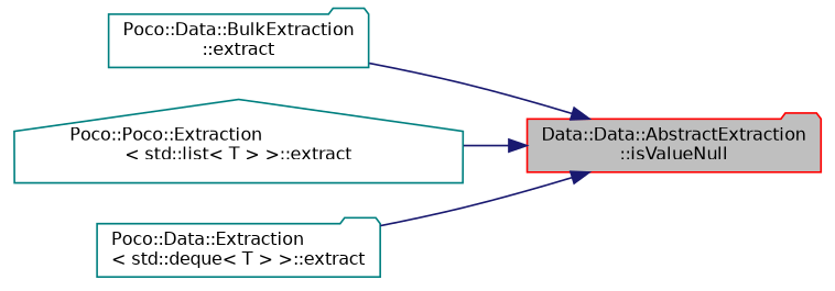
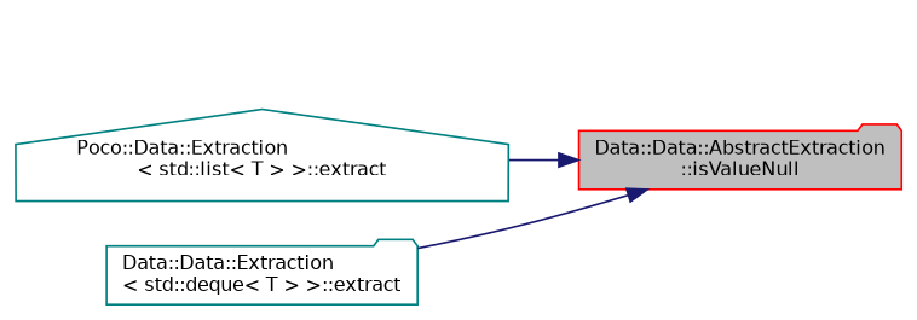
  digraph {
    rankdir=RL
    node [color=teal fillcolor=white fontname=Helvetica fontsize=10 shape=folder style=filled]
    edge [color=midnightblue dir=back fontname=Helvetica fontsize=10 labelfontname=Helvetica labelfontsize=10 style=solid]
    n1 [color=red fillcolor=grey75 fontcolor=black height=0.2 label="Data::Data::AbstractExtraction\l::isValueNull" width=0.4]
-   n2 [height=0.2 label="Poco::Data::BulkExtraction\l::extract" width=0.4]
-   n3 [height=0.2 label="Poco::Poco::Extraction\l\< std::list\< T \> \>::extract" shape=house width=0.4]
-   n4 [height=0.2 label="Poco::Data::Extraction\l\< std::deque\< T \> \>::extract" width=0.4]
-   n1 -> n2
+   n3 [height=0.2 label="Poco::Data::Extraction\l\< std::list\< T \> \>::extract" shape=house width=0.4]
+   n4 [height=0.2 label="Data::Data::Extraction\l\< std::deque\< T \> \>::extract" width=0.4]
    n1 -> n3
    n1 -> n4
  }
